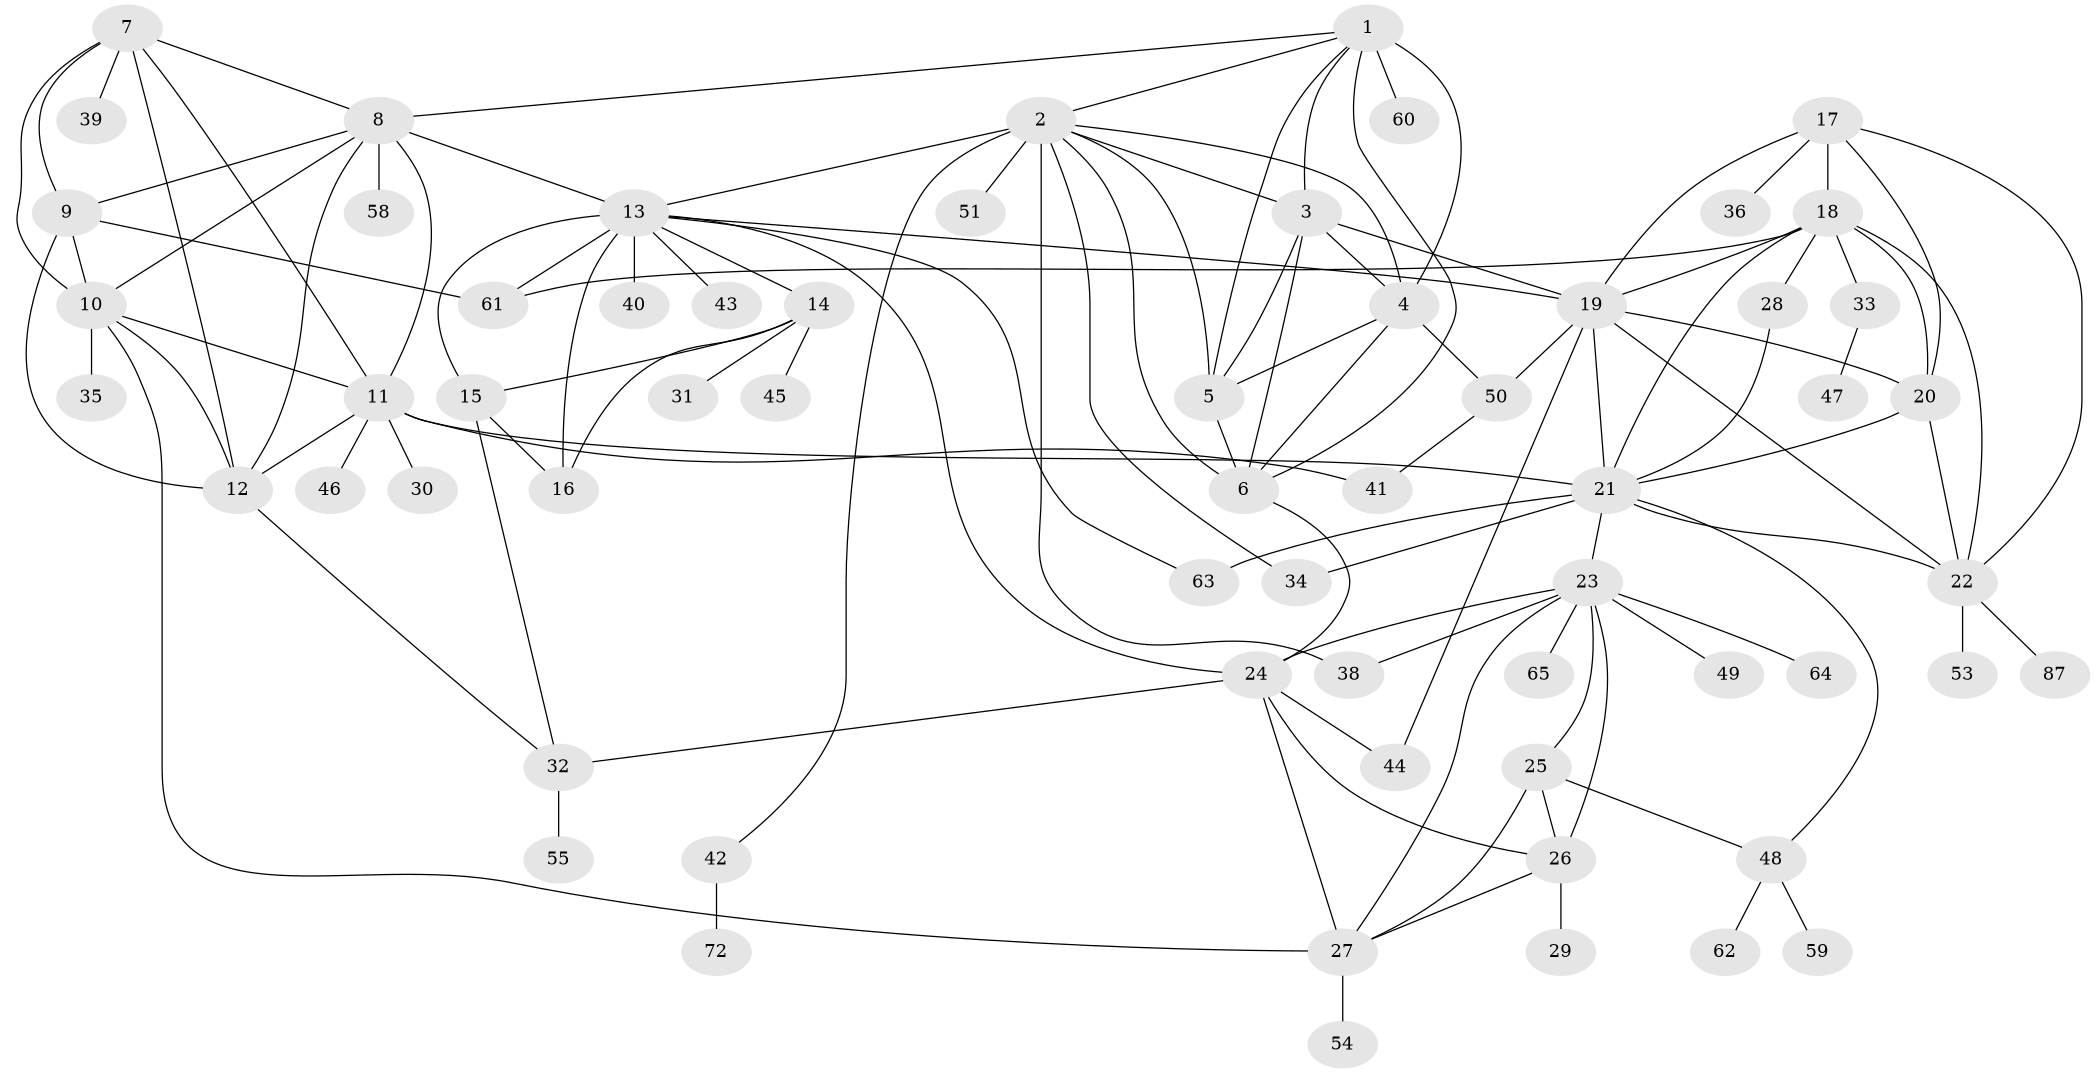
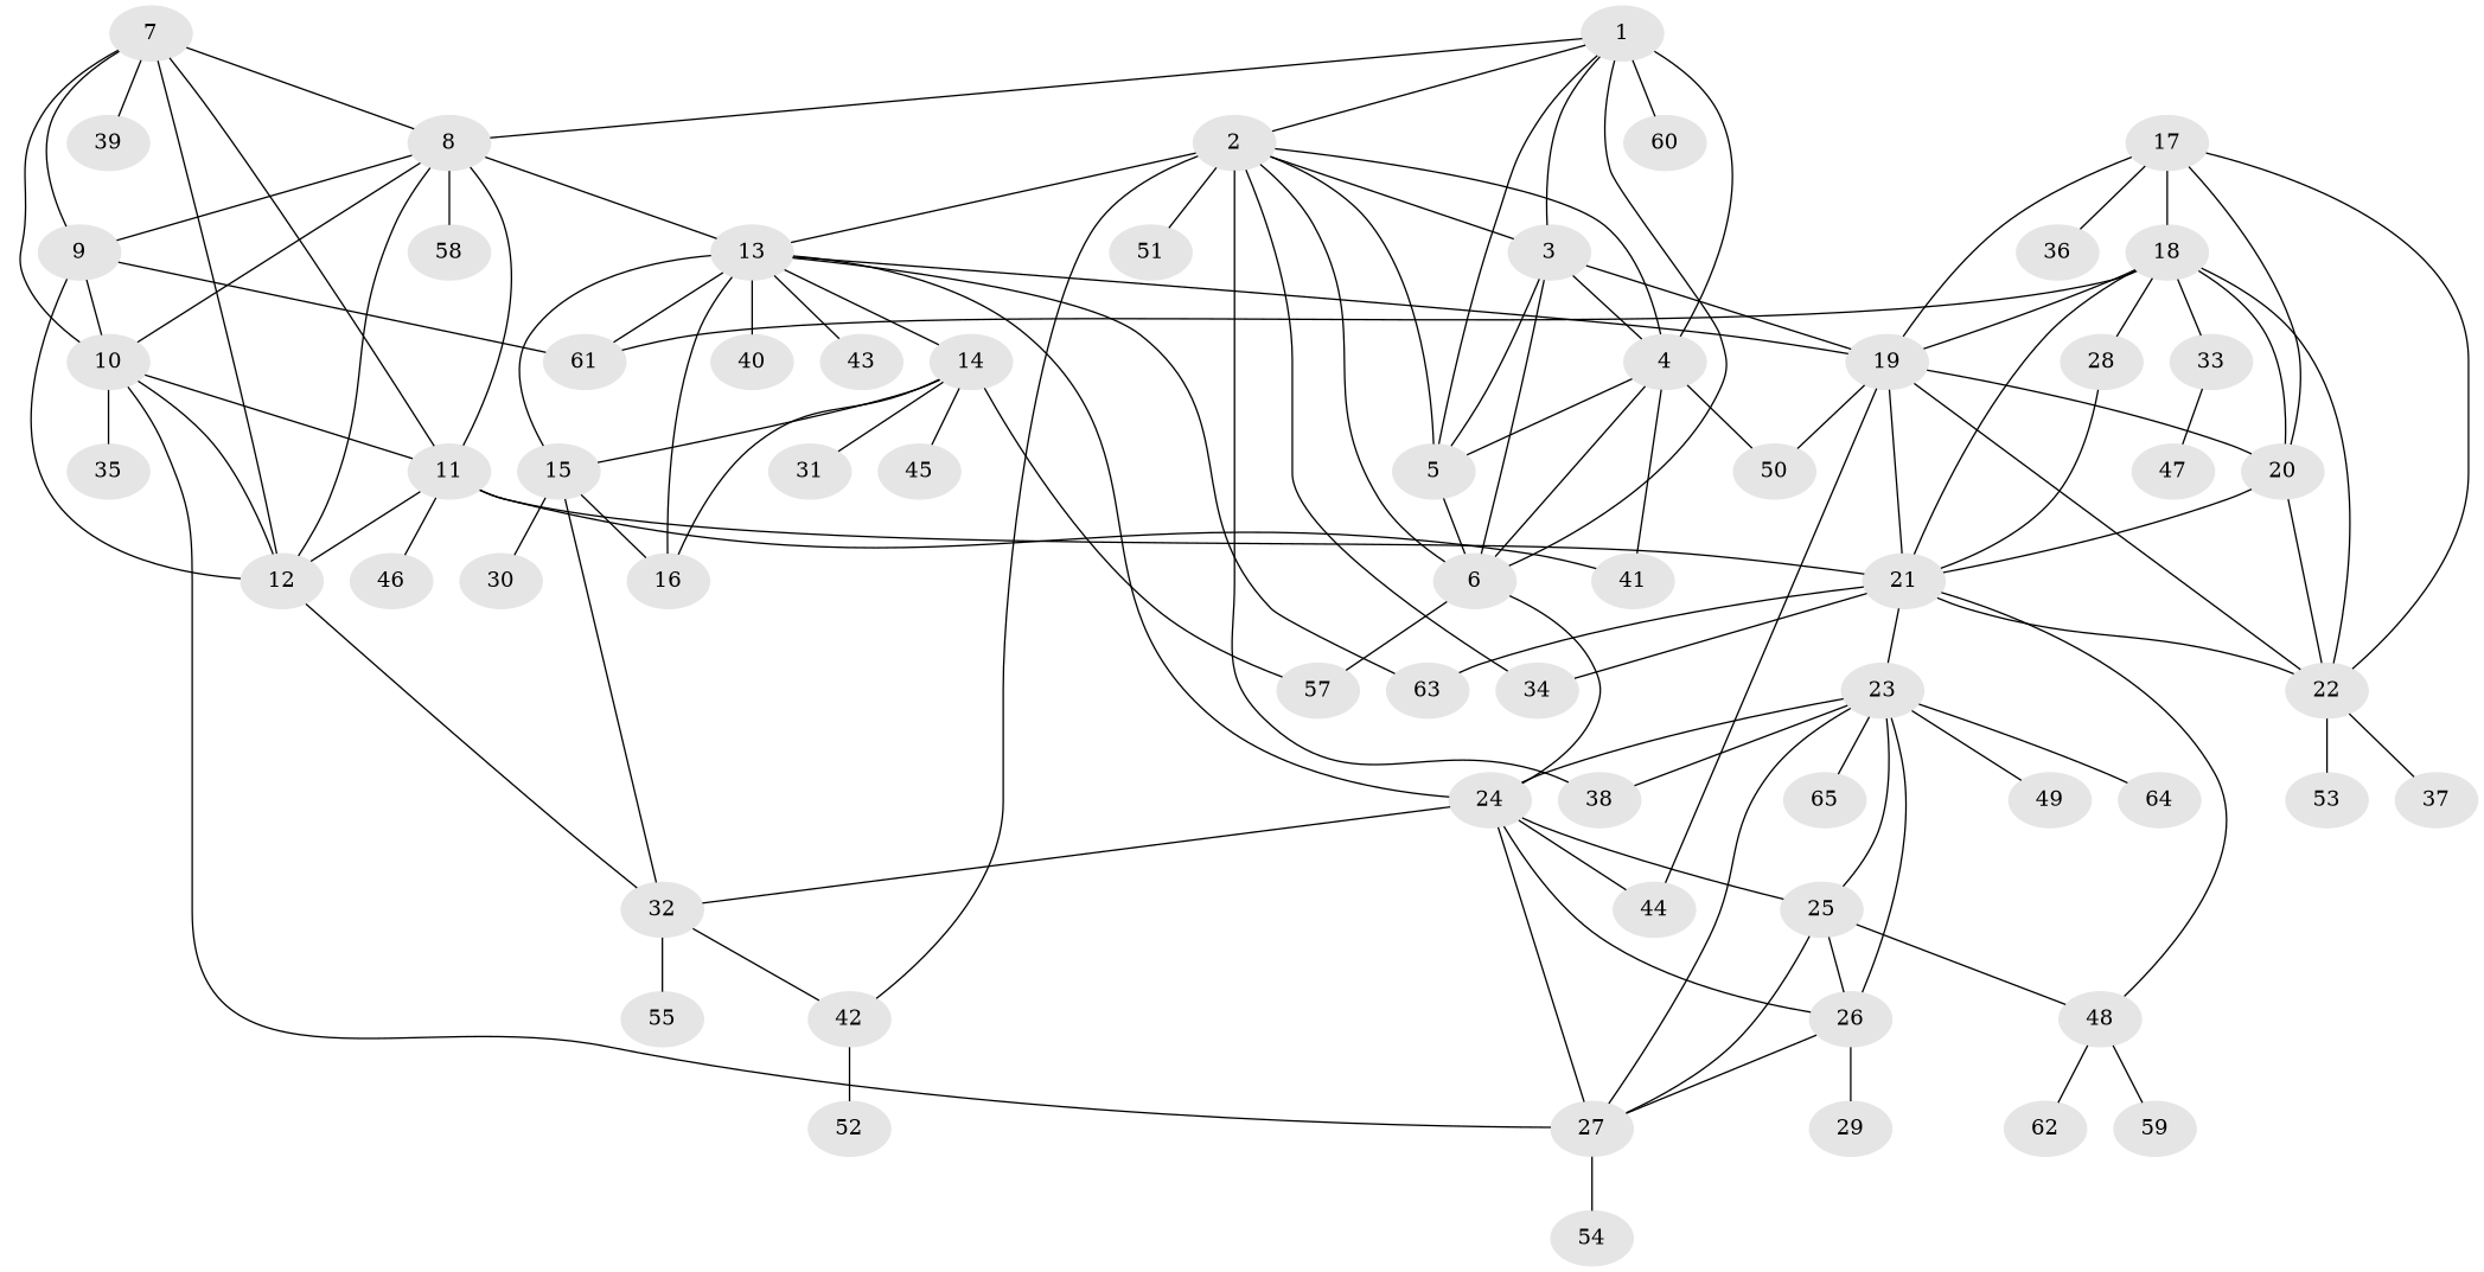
  graph {
    fontname="DejaVu Serif"
    node [color=gray90 fontname="DejaVu Serif" style=filled]
    edge [fontname="DejaVu Serif" weight=1.0]
    1
    2
    3
    4
    5
    6
    8
    60
    13
    34
    38
    42
    51
    19
    41
    50
    24
+   57
    9
    10
    11
    12
    58
    14
    15
    16
    40
    43
    61
    63
-   52 [label=72]
+   52
    21
    20
    22
    44
    27
    32
    25
    26
    7
    39
    35
    46
    54
    23
    48
    55
    31
    45
    30
    17
    18
    36
    28
    33
-   37 [label=87]
+   37
    53
    47
    49
    64
    65
    59
    62
    29
    1 -- 2
    1 -- 3
    1 -- 4 [weight=4.0]
    1 -- 5
    1 -- 6
    1 -- 8
    1 -- 60
    2 -- 3
    2 -- 4
    2 -- 5
    2 -- 6
    2 -- 13
    2 -- 34
    2 -- 38 [weight=5.0]
    2 -- 42
    2 -- 51
    3 -- 4
    3 -- 5
    3 -- 6
    3 -- 19
    4 -- 5
    4 -- 6
-   50 -- 41
+   4 -- 41
    4 -- 50
    5 -- 6
    6 -- 24
+   6 -- 57 [weight=2.0]
    8 -- 13
    8 -- 9
    8 -- 10
    8 -- 11
    8 -- 12
    8 -- 58 [weight=3.0]
    13 -- 19
    13 -- 24
    13 -- 14 [weight=3.0]
    13 -- 15 [weight=3.0]
    13 -- 16 [weight=3.0]
    13 -- 40
    13 -- 43
    13 -- 61
    13 -- 63
    42 -- 52
    19 -- 50
    19 -- 21
    19 -- 20
    19 -- 22
    19 -- 44 [weight=2.0]
    24 -- 44
    24 -- 27 [weight=2.0]
    24 -- 32
+   24 -- 25 [weight=3.0]
    24 -- 26 [weight=2.0]
    9 -- 10
    9 -- 12 [weight=2.0]
    9 -- 61
    10 -- 11
    10 -- 12
    10 -- 27
    10 -- 35 [weight=2.0]
    11 -- 41
    11 -- 12
    11 -- 21
    11 -- 46
    12 -- 32
+   14 -- 57
    14 -- 15
    14 -- 16
    14 -- 31 [weight=4.0]
    14 -- 45
    15 -- 16
    15 -- 32
-   11 -- 30
+   15 -- 30
    21 -- 34
    21 -- 63
    21 -- 22
    21 -- 23
    21 -- 48
    20 -- 21 [weight=2.0]
    20 -- 22
    22 -- 37
    22 -- 53
    27 -- 54
+   32 -- 42
    32 -- 55
    25 -- 27
    25 -- 26
    25 -- 48
    26 -- 27
    26 -- 29 [weight=5.0]
    7 -- 8
    7 -- 9
    7 -- 10
    7 -- 11
    7 -- 12
    7 -- 39
    23 -- 38
    23 -- 24 [weight=2.0]
    23 -- 27
    23 -- 25
    23 -- 26
    23 -- 49
    23 -- 64
    23 -- 65
    48 -- 59
    48 -- 62
    17 -- 19
    17 -- 20
    17 -- 22
    17 -- 18
    17 -- 36
    18 -- 19
    18 -- 61
    18 -- 21
    18 -- 20
    18 -- 22
    18 -- 28
    18 -- 33
    28 -- 21
    33 -- 47
  }
